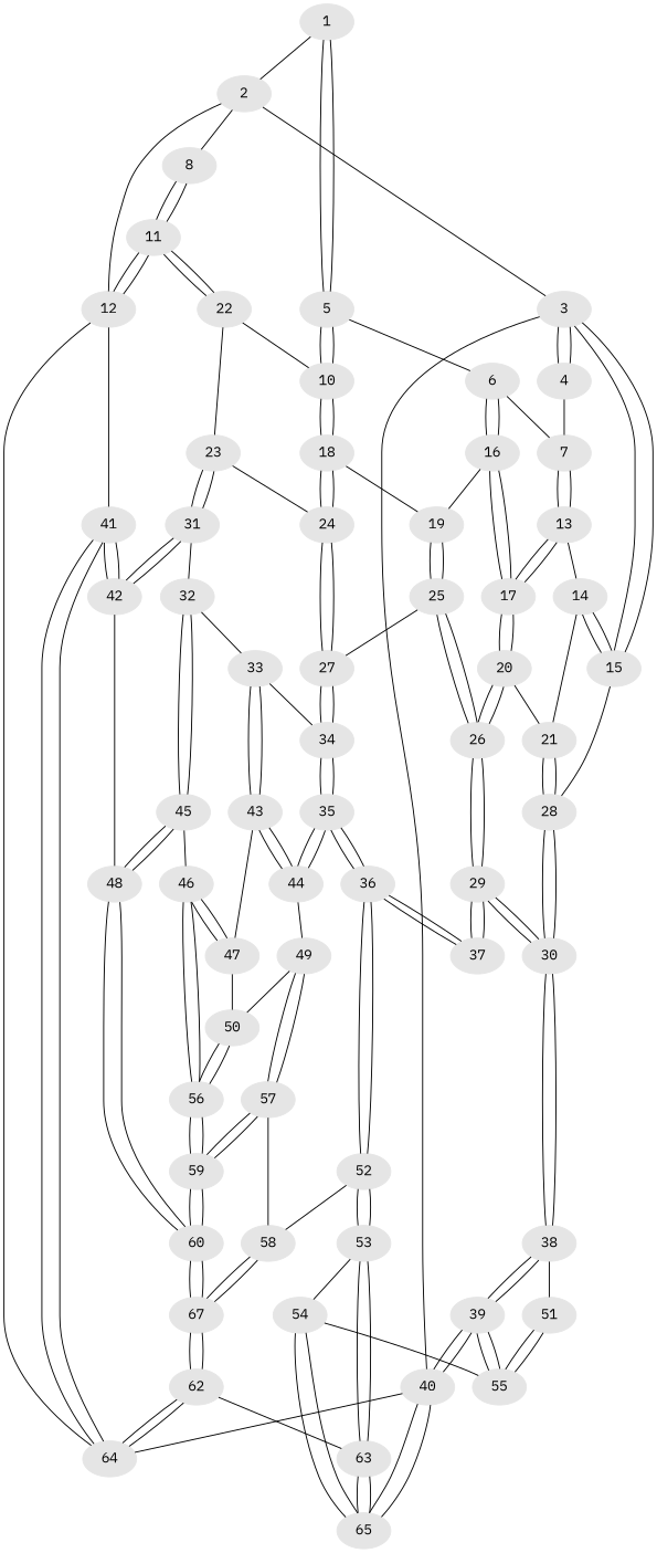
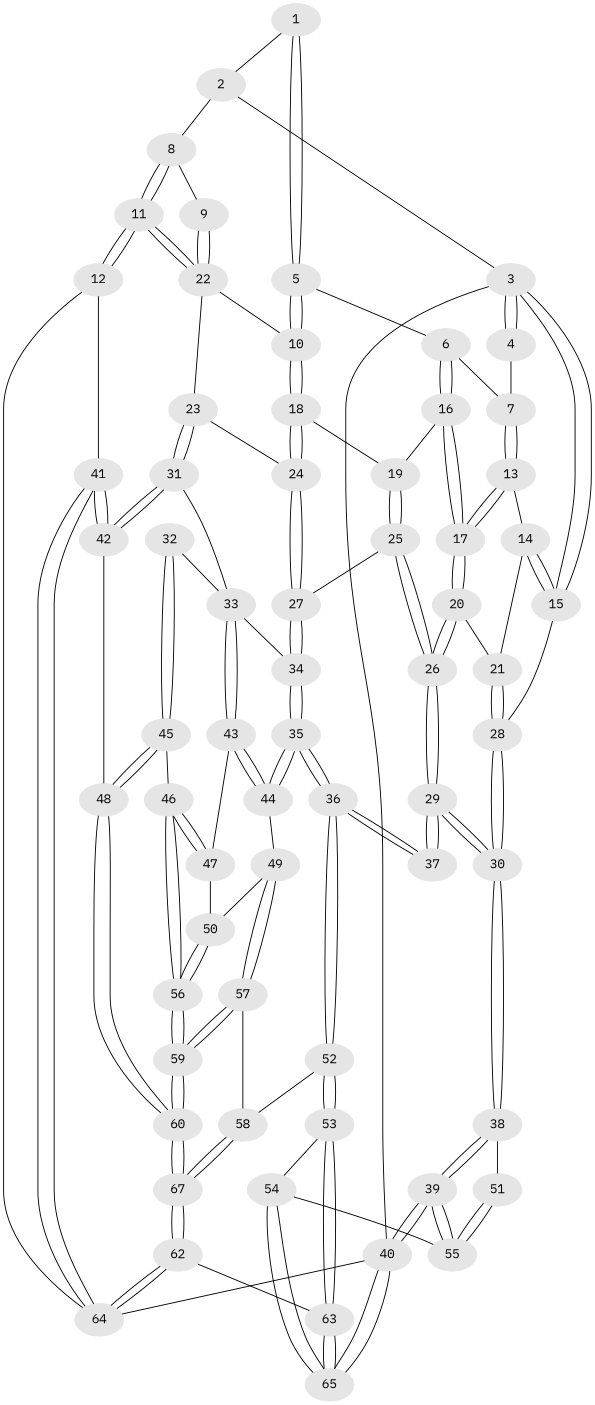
  graph {
    fontname="IBM Plex Mono"
    node [color=gray90 fontname="IBM Plex Mono" style=filled]
    edge [fontname="IBM Plex Mono"]
    1
    2
    5
    3
    8
    12
    6
    10
    4
    15
    40
+   9
    11
    41
    64
    7
    28
    65
    13
    16
    18
    17
    19
    14
    22
    23
    24
    42
    21
    20
    30
    25
    26
    27
    29
    31
    32
    34
    37
    35
    38
    39
    51
    33
    45
    48
    43
    46
    44
    47
    36
    52
    49
    53
    58
    55
    60
    50
    57
    56
    59
    n62 [label=67]
    54
    63
    62
    1 -- 2
    1 -- 5
    1 -- 5
    2 -- 3
    2 -- 8
-   2 -- 12
    5 -- 6
    5 -- 10
    5 -- 10
    3 -- 4
    3 -- 4
    3 -- 15
    3 -- 15
    3 -- 40
+   8 -- 9
    8 -- 11
    8 -- 11
    12 -- 41
    12 -- 64
    6 -- 7
    6 -- 16
    6 -- 16
    10 -- 18
    10 -- 18
    4 -- 7
    15 -- 28
    40 -- 64
    40 -- 65
    40 -- 65
+   9 -- 22
+   9 -- 22
    11 -- 12
    11 -- 12
    11 -- 22
    11 -- 22
    41 -- 64
    41 -- 64
    41 -- 42
    41 -- 42
    7 -- 13
    7 -- 13
    28 -- 30
    28 -- 30
    13 -- 17
    13 -- 17
    13 -- 14
    16 -- 17
    16 -- 17
    16 -- 19
    18 -- 19
    18 -- 24
    18 -- 24
    17 -- 20
    17 -- 20
    19 -- 25
    19 -- 25
    14 -- 15
    14 -- 15
    14 -- 21
    22 -- 10
    22 -- 23
    23 -- 24
    23 -- 31
    23 -- 31
    24 -- 27
    24 -- 27
    42 -- 48
    21 -- 28
    21 -- 28
    20 -- 21
    20 -- 26
    20 -- 26
    30 -- 38
    30 -- 38
    25 -- 26
    25 -- 26
    25 -- 27
    26 -- 29
    26 -- 29
    27 -- 34
    27 -- 34
    29 -- 30
    29 -- 30
    29 -- 37
    29 -- 37
    31 -- 42
    31 -- 42
-   31 -- 32
+   31 -- 33
    32 -- 33
    32 -- 45
    32 -- 45
    34 -- 35
    34 -- 35
    35 -- 44
    35 -- 44
    35 -- 36
    35 -- 36
    38 -- 39
    38 -- 39
    38 -- 51
    39 -- 40
    39 -- 40
    39 -- 55
    39 -- 55
    51 -- 55
    51 -- 55
    33 -- 34
    33 -- 43
    33 -- 43
    45 -- 48
    45 -- 48
    45 -- 46
    48 -- 60
    48 -- 60
    43 -- 44
    43 -- 44
    43 -- 47
    46 -- 47
    46 -- 47
    46 -- 56
    46 -- 56
    44 -- 49
    47 -- 50
    36 -- 37
    36 -- 37
    36 -- 52
    36 -- 52
    52 -- 53
    52 -- 53
    52 -- 58
    49 -- 50
    49 -- 57
    49 -- 57
    53 -- 54
    53 -- 63
    53 -- 63
    58 -- n62
    58 -- n62
    60 -- n62
    60 -- n62
    50 -- 56
    50 -- 56
    57 -- 58
    57 -- 59
    57 -- 59
    56 -- 59
    56 -- 59
    59 -- 60
    59 -- 60
    n62 -- 62
    n62 -- 62
    54 -- 65
    54 -- 65
    54 -- 55
    63 -- 65
    63 -- 65
    62 -- 64
    62 -- 64
    62 -- 63
  }
